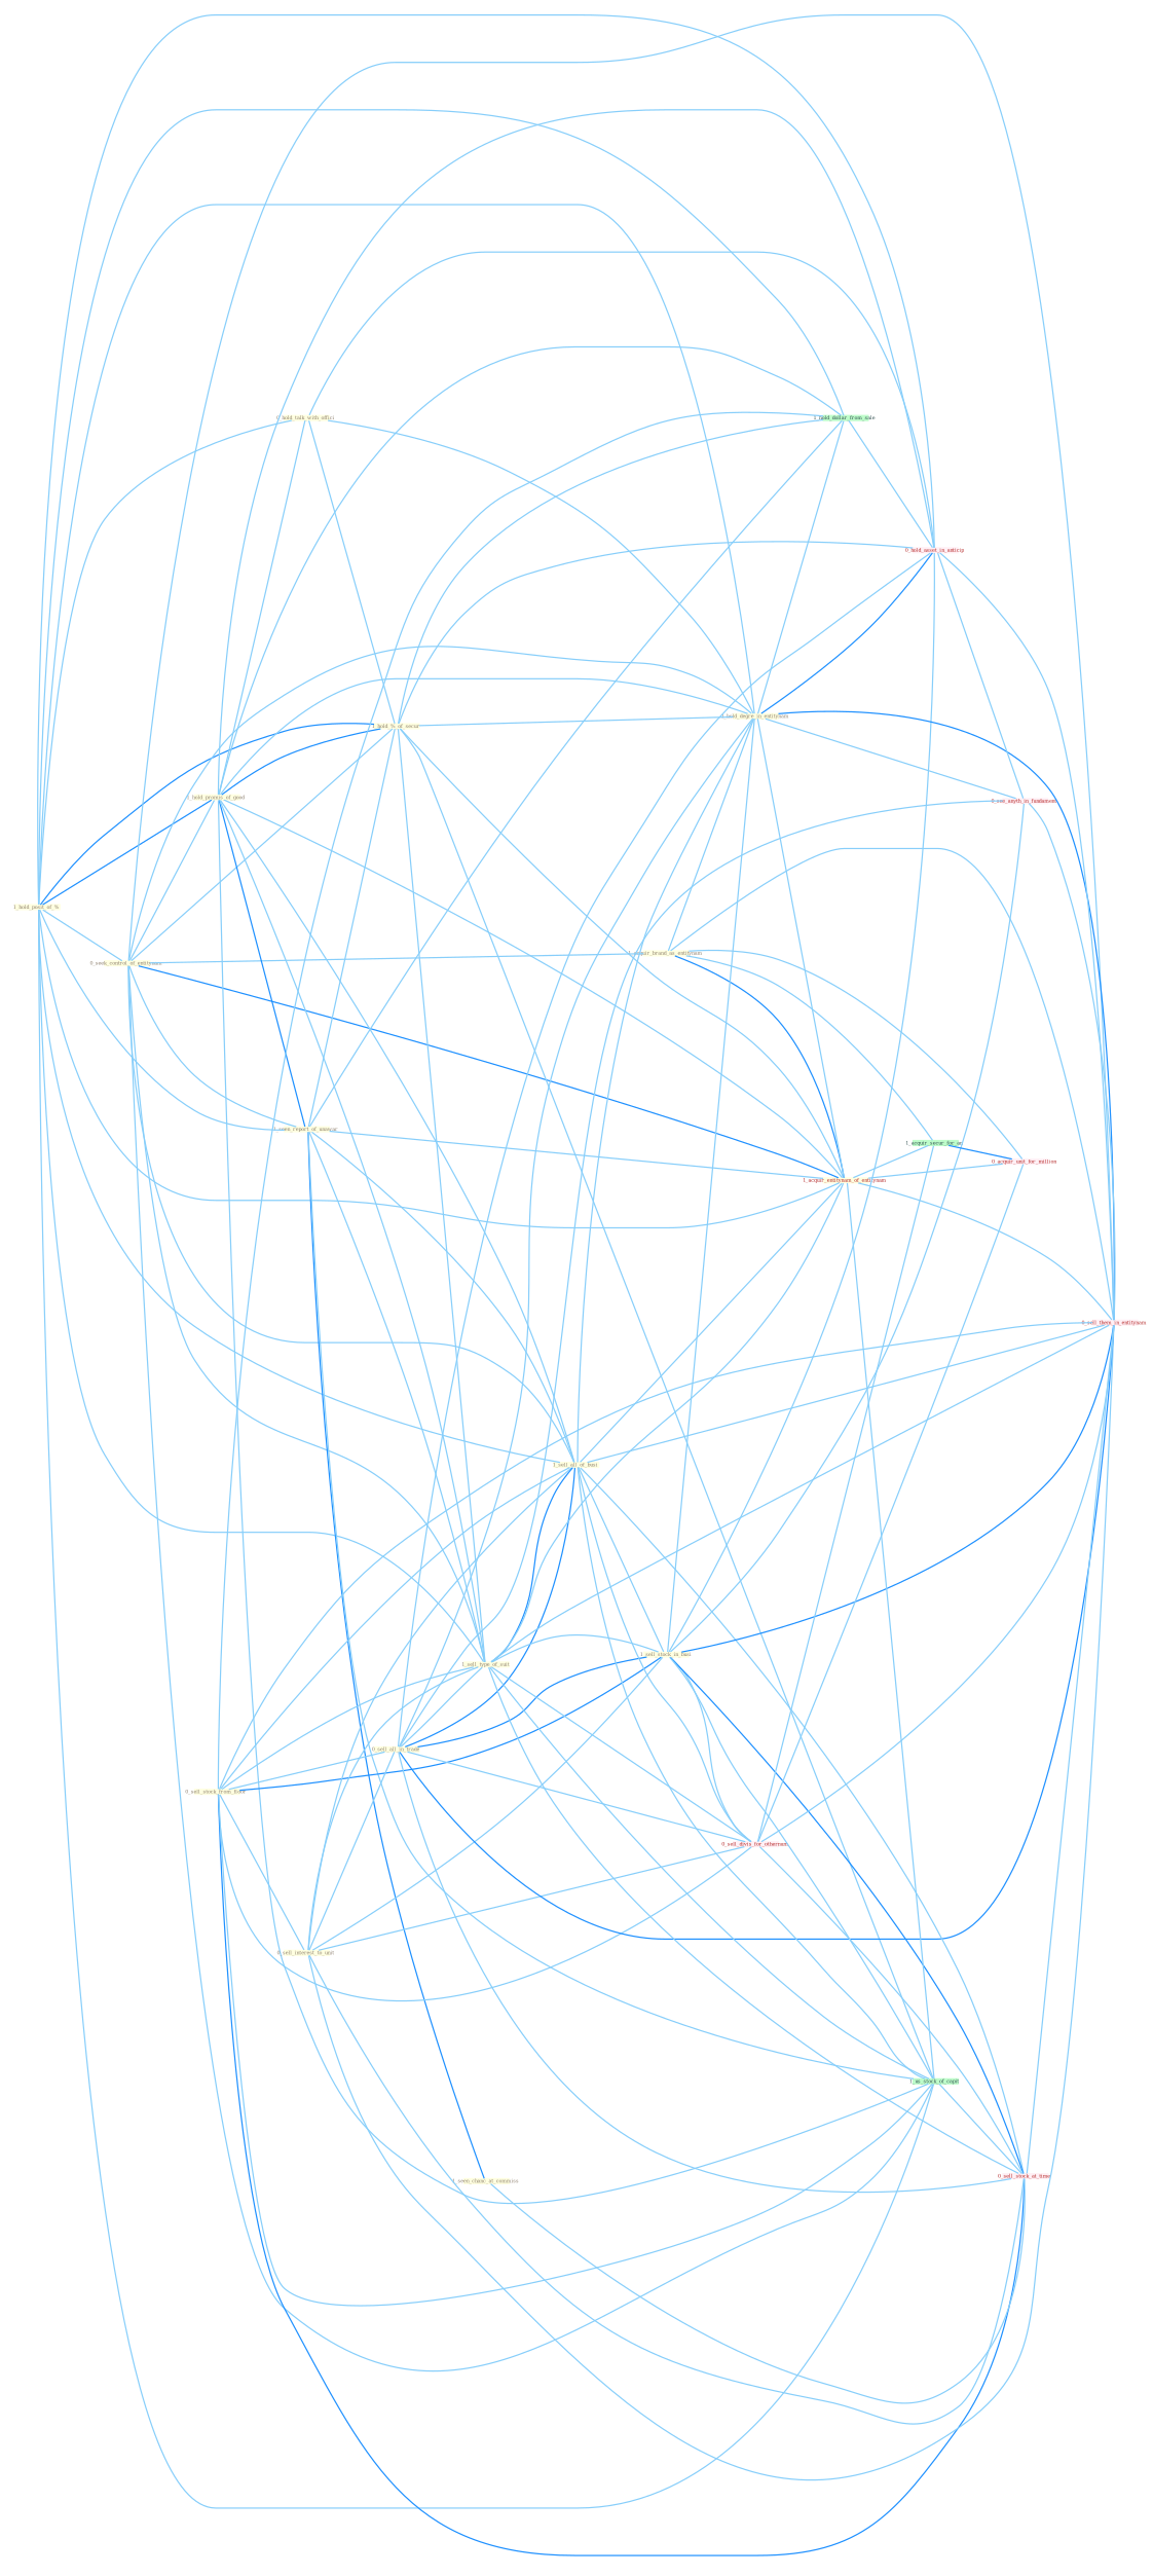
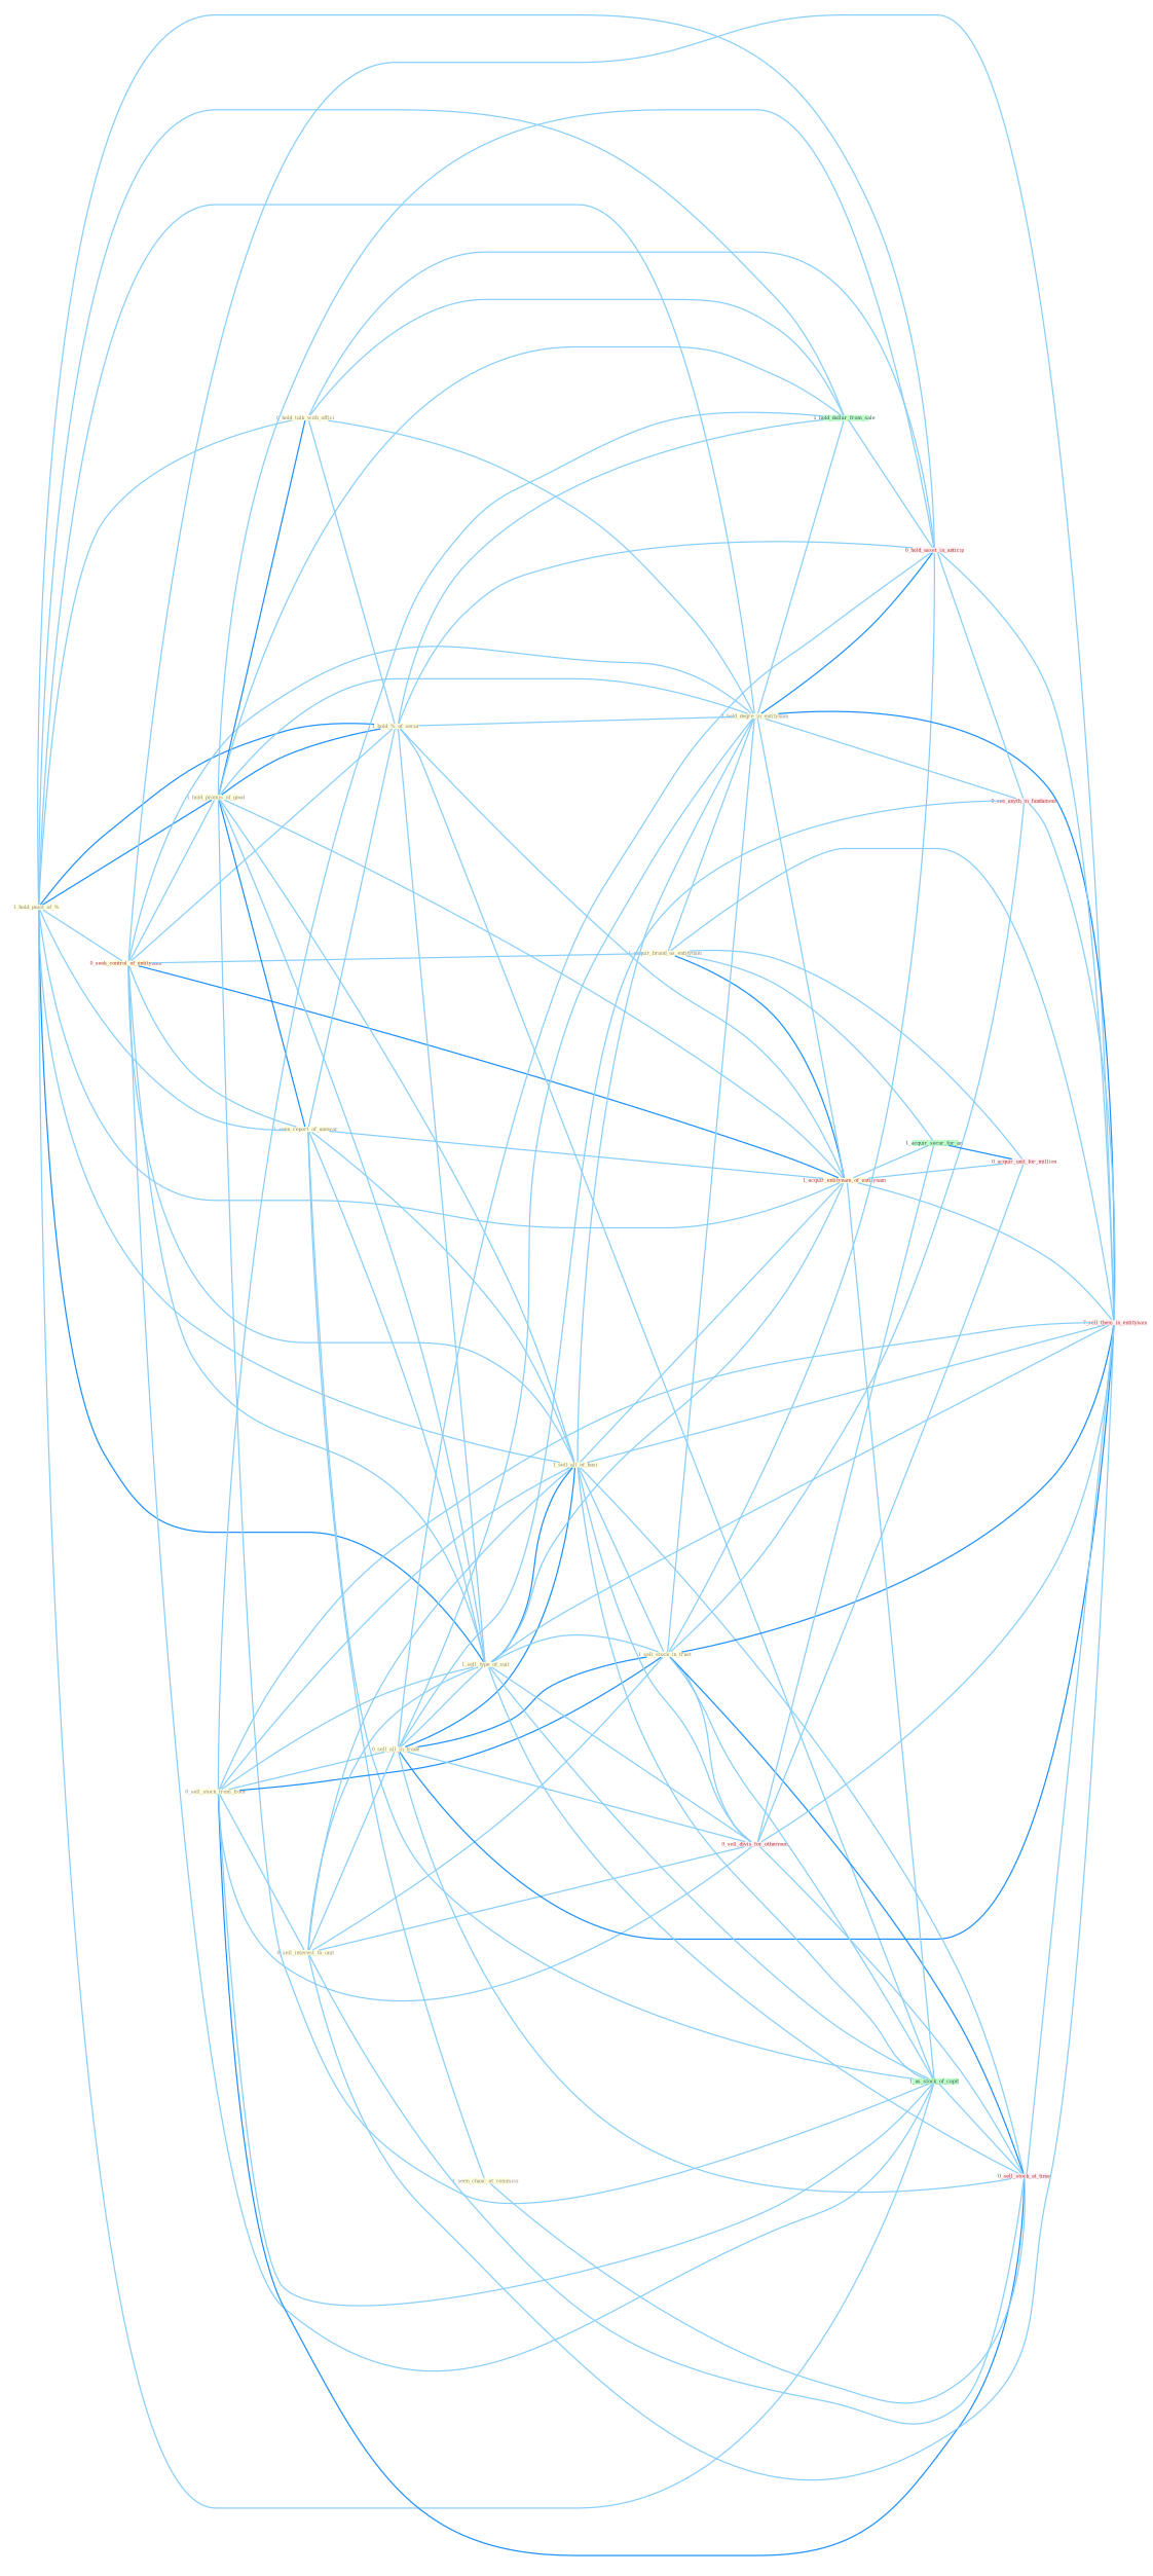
  graph {
    rankdir=LR
    node [color="#ffffe0" fixedsize=true fontcolor="#8b7d6b" fontsize=4 shape=polygon style=filled]
    edge [color="#87cefa" w=1]
    "1_hold_posit_of_% " [height=.06 width=.5]
-   "0_seek_control_of_entitynam " [height=.06 width=.5]
+   "0_seek_control_of_entitynam " [fontcolor="#b22222" height=.06 width=.5]
    "1_hold_promis_of_good " [height=.06 width=.5]
    "1_seen_report_of_unawar " [height=.06 width=.5]
    "0_hold_talk_with_offici " [height=.06 width=.5]
    "0_sell_stock_from_floor " [height=.06 width=.5]
    "0_sell_interest_to_unit " [height=.06 width=.5]
    "1_hold_%_of_secur " [height=.06 width=.5]
    "1_acquir_brand_as_entitynam " [height=.06 width=.5]
    "1_seen_chanc_at_commiss " [height=.06 width=.5]
    "0_sell_all_in_trade " [height=.06 width=.5]
    "1_sell_type_of_suit " [height=.06 width=.5]
    "1_sell_all_of_busi " [height=.06 width=.5]
-   "1_sell_stock_in_trust " [height=.06 width=.5 label="1_sell_stock_in_busi"]
+   "1_sell_stock_in_trust " [height=.06 width=.5]
    "1_hold_degre_in_entitynam " [height=.06 width=.5]
    "1_acquir_entitynam_of_entitynam " [fontcolor="#b22222" height=.06 width=.5]
    "0_sell_divis_for_othernum " [color="#fff0f5" fontcolor="#b22222" height=.06 width=.5]
    "0_hold_asset_in_anticip " [color="#fff0f5" fontcolor="#b22222" height=.06 width=.5]
    "0_sell_stock_at_time " [color="#fff0f5" fontcolor="#b22222" height=.06 width=.5]
    "0_see_anyth_in_fundament " [color="#fff0f5" fontcolor="#b22222" height=.06 width=.5]
    "0_acquir_unit_for_million " [color="#fff0f5" fontcolor="#b22222" height=.06 width=.5]
-   "0_sell_them_in_entitynam " [color="#fff0f5" fontcolor="#b22222" height=.06 width=.5]
+   "0_sell_them_in_entitynam " [color="#fff0f5" fontcolor="#b22222" height=.06 width=.5 label="7_sell_them_in_entitynam"]
    "1_us_stock_of_capit " [color="#BDFCC9" fontcolor="#2f4f4f" height=.06 width=.5]
    "1_hold_dollar_from_sale " [color="#BDFCC9" fontcolor="#2f4f4f" height=.06 width=.5]
    "1_acquir_secur_for_an " [color="#BDFCC9" fontcolor="#2f4f4f" height=.06 width=.5]
    subgraph sub_1 {
      "1_hold_posit_of_% "
      "0_seek_control_of_entitynam "
      "1_hold_promis_of_good "
      "1_seen_report_of_unawar "
      "0_hold_talk_with_offici "
      "0_sell_stock_from_floor "
      "0_sell_interest_to_unit "
      "1_hold_%_of_secur "
      "1_acquir_brand_as_entitynam "
      "1_seen_chanc_at_commiss "
      "0_sell_all_in_trade "
      "1_sell_type_of_suit "
      "1_sell_all_of_busi "
      "1_sell_stock_in_trust "
      "1_hold_degre_in_entitynam "
      "1_acquir_entitynam_of_entitynam "
    }
    subgraph sub_2 {
      "0_sell_divis_for_othernum "
      "0_hold_asset_in_anticip "
      "0_sell_stock_at_time "
      "0_see_anyth_in_fundament "
      "0_acquir_unit_for_million "
      "0_sell_them_in_entitynam "
    }
    "1_hold_posit_of_% " -- "0_seek_control_of_entitynam "
    "1_hold_posit_of_% " -- "1_hold_promis_of_good " [color="#1e90ff" w=2]
    "1_hold_posit_of_% " -- "1_seen_report_of_unawar "
    "1_hold_posit_of_% " -- "0_hold_talk_with_offici "
    "1_hold_posit_of_% " -- "1_hold_%_of_secur " [color="#1e90ff" w=2]
-   "1_hold_posit_of_% " -- "1_sell_type_of_suit "
+   "1_hold_posit_of_% " -- "1_sell_type_of_suit " [color="#1e90ff"]
    "1_hold_posit_of_% " -- "1_sell_all_of_busi "
    "1_hold_posit_of_% " -- "1_hold_degre_in_entitynam "
    "1_hold_posit_of_% " -- "1_acquir_entitynam_of_entitynam "
    "1_hold_posit_of_% " -- "0_hold_asset_in_anticip "
    "1_hold_posit_of_% " -- "1_us_stock_of_capit "
    "1_hold_posit_of_% " -- "1_hold_dollar_from_sale "
    "0_seek_control_of_entitynam " -- "1_hold_promis_of_good "
    "0_seek_control_of_entitynam " -- "1_seen_report_of_unawar "
    "0_seek_control_of_entitynam " -- "1_hold_%_of_secur "
    "0_seek_control_of_entitynam " -- "1_acquir_brand_as_entitynam "
    "0_seek_control_of_entitynam " -- "1_sell_type_of_suit "
    "0_seek_control_of_entitynam " -- "1_sell_all_of_busi "
    "0_seek_control_of_entitynam " -- "1_hold_degre_in_entitynam "
    "0_seek_control_of_entitynam " -- "1_acquir_entitynam_of_entitynam " [color="#1e90ff" w=2]
    "0_seek_control_of_entitynam " -- "0_sell_them_in_entitynam "
    "0_seek_control_of_entitynam " -- "1_us_stock_of_capit "
    "1_hold_promis_of_good " -- "1_seen_report_of_unawar " [color="#1e90ff"]
-   "1_hold_promis_of_good " -- "0_hold_talk_with_offici "
+   "1_hold_promis_of_good " -- "0_hold_talk_with_offici " [color="#1e90ff"]
    "1_hold_promis_of_good " -- "1_hold_%_of_secur " [color="#1e90ff" w=2]
    "1_hold_promis_of_good " -- "1_sell_type_of_suit "
    "1_hold_promis_of_good " -- "1_sell_all_of_busi "
    "1_hold_promis_of_good " -- "1_hold_degre_in_entitynam "
    "1_hold_promis_of_good " -- "1_acquir_entitynam_of_entitynam "
    "1_hold_promis_of_good " -- "0_hold_asset_in_anticip "
    "1_hold_promis_of_good " -- "1_us_stock_of_capit "
    "1_hold_promis_of_good " -- "1_hold_dollar_from_sale "
    "1_seen_report_of_unawar " -- "1_hold_%_of_secur "
-   "1_seen_report_of_unawar " -- "1_seen_chanc_at_commiss " [color="#1e90ff"]
+   "1_seen_report_of_unawar " -- "1_seen_chanc_at_commiss "
    "1_seen_report_of_unawar " -- "1_sell_type_of_suit "
    "1_seen_report_of_unawar " -- "1_sell_all_of_busi "
    "1_seen_report_of_unawar " -- "1_acquir_entitynam_of_entitynam "
    "1_seen_report_of_unawar " -- "1_us_stock_of_capit "
    "0_hold_talk_with_offici " -- "1_hold_%_of_secur "
    "0_hold_talk_with_offici " -- "1_hold_degre_in_entitynam "
    "0_hold_talk_with_offici " -- "0_hold_asset_in_anticip "
-   "1_seen_report_of_unawar " -- "1_hold_dollar_from_sale "
+   "0_hold_talk_with_offici " -- "1_hold_dollar_from_sale "
    "0_sell_stock_from_floor " -- "0_sell_interest_to_unit "
    "0_sell_stock_from_floor " -- "0_sell_all_in_trade "
    "0_sell_stock_from_floor " -- "1_sell_type_of_suit "
    "0_sell_stock_from_floor " -- "1_sell_all_of_busi "
    "0_sell_stock_from_floor " -- "1_sell_stock_in_trust " [color="#1e90ff" w=2]
    "0_sell_stock_from_floor " -- "0_sell_divis_for_othernum "
    "0_sell_stock_from_floor " -- "0_sell_stock_at_time " [color="#1e90ff" w=2]
    "0_sell_stock_from_floor " -- "0_sell_them_in_entitynam "
    "0_sell_stock_from_floor " -- "1_us_stock_of_capit "
    "0_sell_stock_from_floor " -- "1_hold_dollar_from_sale "
    "0_sell_interest_to_unit " -- "0_sell_all_in_trade "
    "0_sell_interest_to_unit " -- "1_sell_type_of_suit "
    "0_sell_interest_to_unit " -- "1_sell_all_of_busi "
    "0_sell_interest_to_unit " -- "1_sell_stock_in_trust "
    "0_sell_interest_to_unit " -- "0_sell_divis_for_othernum "
    "0_sell_interest_to_unit " -- "0_sell_stock_at_time "
    "0_sell_interest_to_unit " -- "0_sell_them_in_entitynam "
    "1_hold_%_of_secur " -- "1_sell_type_of_suit "
    "1_hold_%_of_secur " -- "1_hold_degre_in_entitynam "
    "1_hold_%_of_secur " -- "1_acquir_entitynam_of_entitynam "
    "1_hold_%_of_secur " -- "0_hold_asset_in_anticip "
    "1_hold_%_of_secur " -- "1_us_stock_of_capit "
    "1_hold_%_of_secur " -- "1_hold_dollar_from_sale "
    "1_acquir_brand_as_entitynam " -- "1_hold_degre_in_entitynam "
    "1_acquir_brand_as_entitynam " -- "1_acquir_entitynam_of_entitynam " [color="#1e90ff" w=2]
    "1_acquir_brand_as_entitynam " -- "0_acquir_unit_for_million "
    "1_acquir_brand_as_entitynam " -- "0_sell_them_in_entitynam "
    "1_acquir_brand_as_entitynam " -- "1_acquir_secur_for_an "
    "1_seen_chanc_at_commiss " -- "0_sell_stock_at_time "
    "0_sell_all_in_trade " -- "1_sell_type_of_suit "
    "0_sell_all_in_trade " -- "1_sell_all_of_busi " [color="#1e90ff" w=2]
    "0_sell_all_in_trade " -- "1_sell_stock_in_trust " [color="#1e90ff" w=2]
    "0_sell_all_in_trade " -- "1_hold_degre_in_entitynam "
    "0_sell_all_in_trade " -- "0_sell_divis_for_othernum "
    "0_sell_all_in_trade " -- "0_hold_asset_in_anticip "
    "0_sell_all_in_trade " -- "0_sell_stock_at_time "
    "0_sell_all_in_trade " -- "0_see_anyth_in_fundament "
    "0_sell_all_in_trade " -- "0_sell_them_in_entitynam " [color="#1e90ff" w=2]
    "1_sell_type_of_suit " -- "1_sell_all_of_busi " [color="#1e90ff" w=2]
    "1_sell_type_of_suit " -- "1_sell_stock_in_trust "
    "1_sell_type_of_suit " -- "1_acquir_entitynam_of_entitynam "
    "1_sell_type_of_suit " -- "0_sell_divis_for_othernum "
    "1_sell_type_of_suit " -- "0_sell_stock_at_time "
    "1_sell_type_of_suit " -- "0_sell_them_in_entitynam "
    "1_sell_type_of_suit " -- "1_us_stock_of_capit "
    "1_sell_all_of_busi " -- "1_sell_stock_in_trust "
    "1_sell_all_of_busi " -- "1_acquir_entitynam_of_entitynam "
    "1_sell_all_of_busi " -- "0_sell_divis_for_othernum "
    "1_sell_all_of_busi " -- "0_sell_stock_at_time "
    "1_sell_all_of_busi " -- "0_sell_them_in_entitynam "
    "1_sell_all_of_busi " -- "1_us_stock_of_capit "
    "1_sell_stock_in_trust " -- "1_hold_degre_in_entitynam "
    "1_sell_stock_in_trust " -- "0_sell_divis_for_othernum "
    "1_sell_stock_in_trust " -- "0_hold_asset_in_anticip "
    "1_sell_stock_in_trust " -- "0_sell_stock_at_time " [color="#1e90ff" w=2]
    "1_sell_stock_in_trust " -- "0_see_anyth_in_fundament "
    "1_sell_stock_in_trust " -- "0_sell_them_in_entitynam " [color="#1e90ff" w=2]
    "1_sell_stock_in_trust " -- "1_us_stock_of_capit "
    "1_hold_degre_in_entitynam " -- "1_sell_all_of_busi "
    "1_hold_degre_in_entitynam " -- "1_acquir_entitynam_of_entitynam "
    "1_hold_degre_in_entitynam " -- "0_hold_asset_in_anticip " [color="#1e90ff" w=2]
    "1_hold_degre_in_entitynam " -- "0_see_anyth_in_fundament "
    "1_hold_degre_in_entitynam " -- "0_sell_them_in_entitynam " [color="#1e90ff" w=2]
    "1_hold_degre_in_entitynam " -- "1_hold_dollar_from_sale "
    "1_acquir_entitynam_of_entitynam " -- "0_acquir_unit_for_million "
    "1_acquir_entitynam_of_entitynam " -- "0_sell_them_in_entitynam "
    "1_acquir_entitynam_of_entitynam " -- "1_us_stock_of_capit "
    "1_acquir_entitynam_of_entitynam " -- "1_acquir_secur_for_an "
    "0_sell_divis_for_othernum " -- "0_sell_stock_at_time "
    "0_sell_divis_for_othernum " -- "0_acquir_unit_for_million "
    "0_sell_divis_for_othernum " -- "0_sell_them_in_entitynam "
    "0_sell_divis_for_othernum " -- "1_acquir_secur_for_an "
    "0_hold_asset_in_anticip " -- "0_see_anyth_in_fundament "
    "0_hold_asset_in_anticip " -- "0_sell_them_in_entitynam "
    "0_sell_stock_at_time " -- "0_sell_them_in_entitynam "
    "0_see_anyth_in_fundament " -- "0_sell_them_in_entitynam "
    "1_us_stock_of_capit " -- "0_sell_stock_at_time "
    "1_hold_dollar_from_sale " -- "0_hold_asset_in_anticip "
    "1_acquir_secur_for_an " -- "0_acquir_unit_for_million " [color="#1e90ff" w=2]
  }
